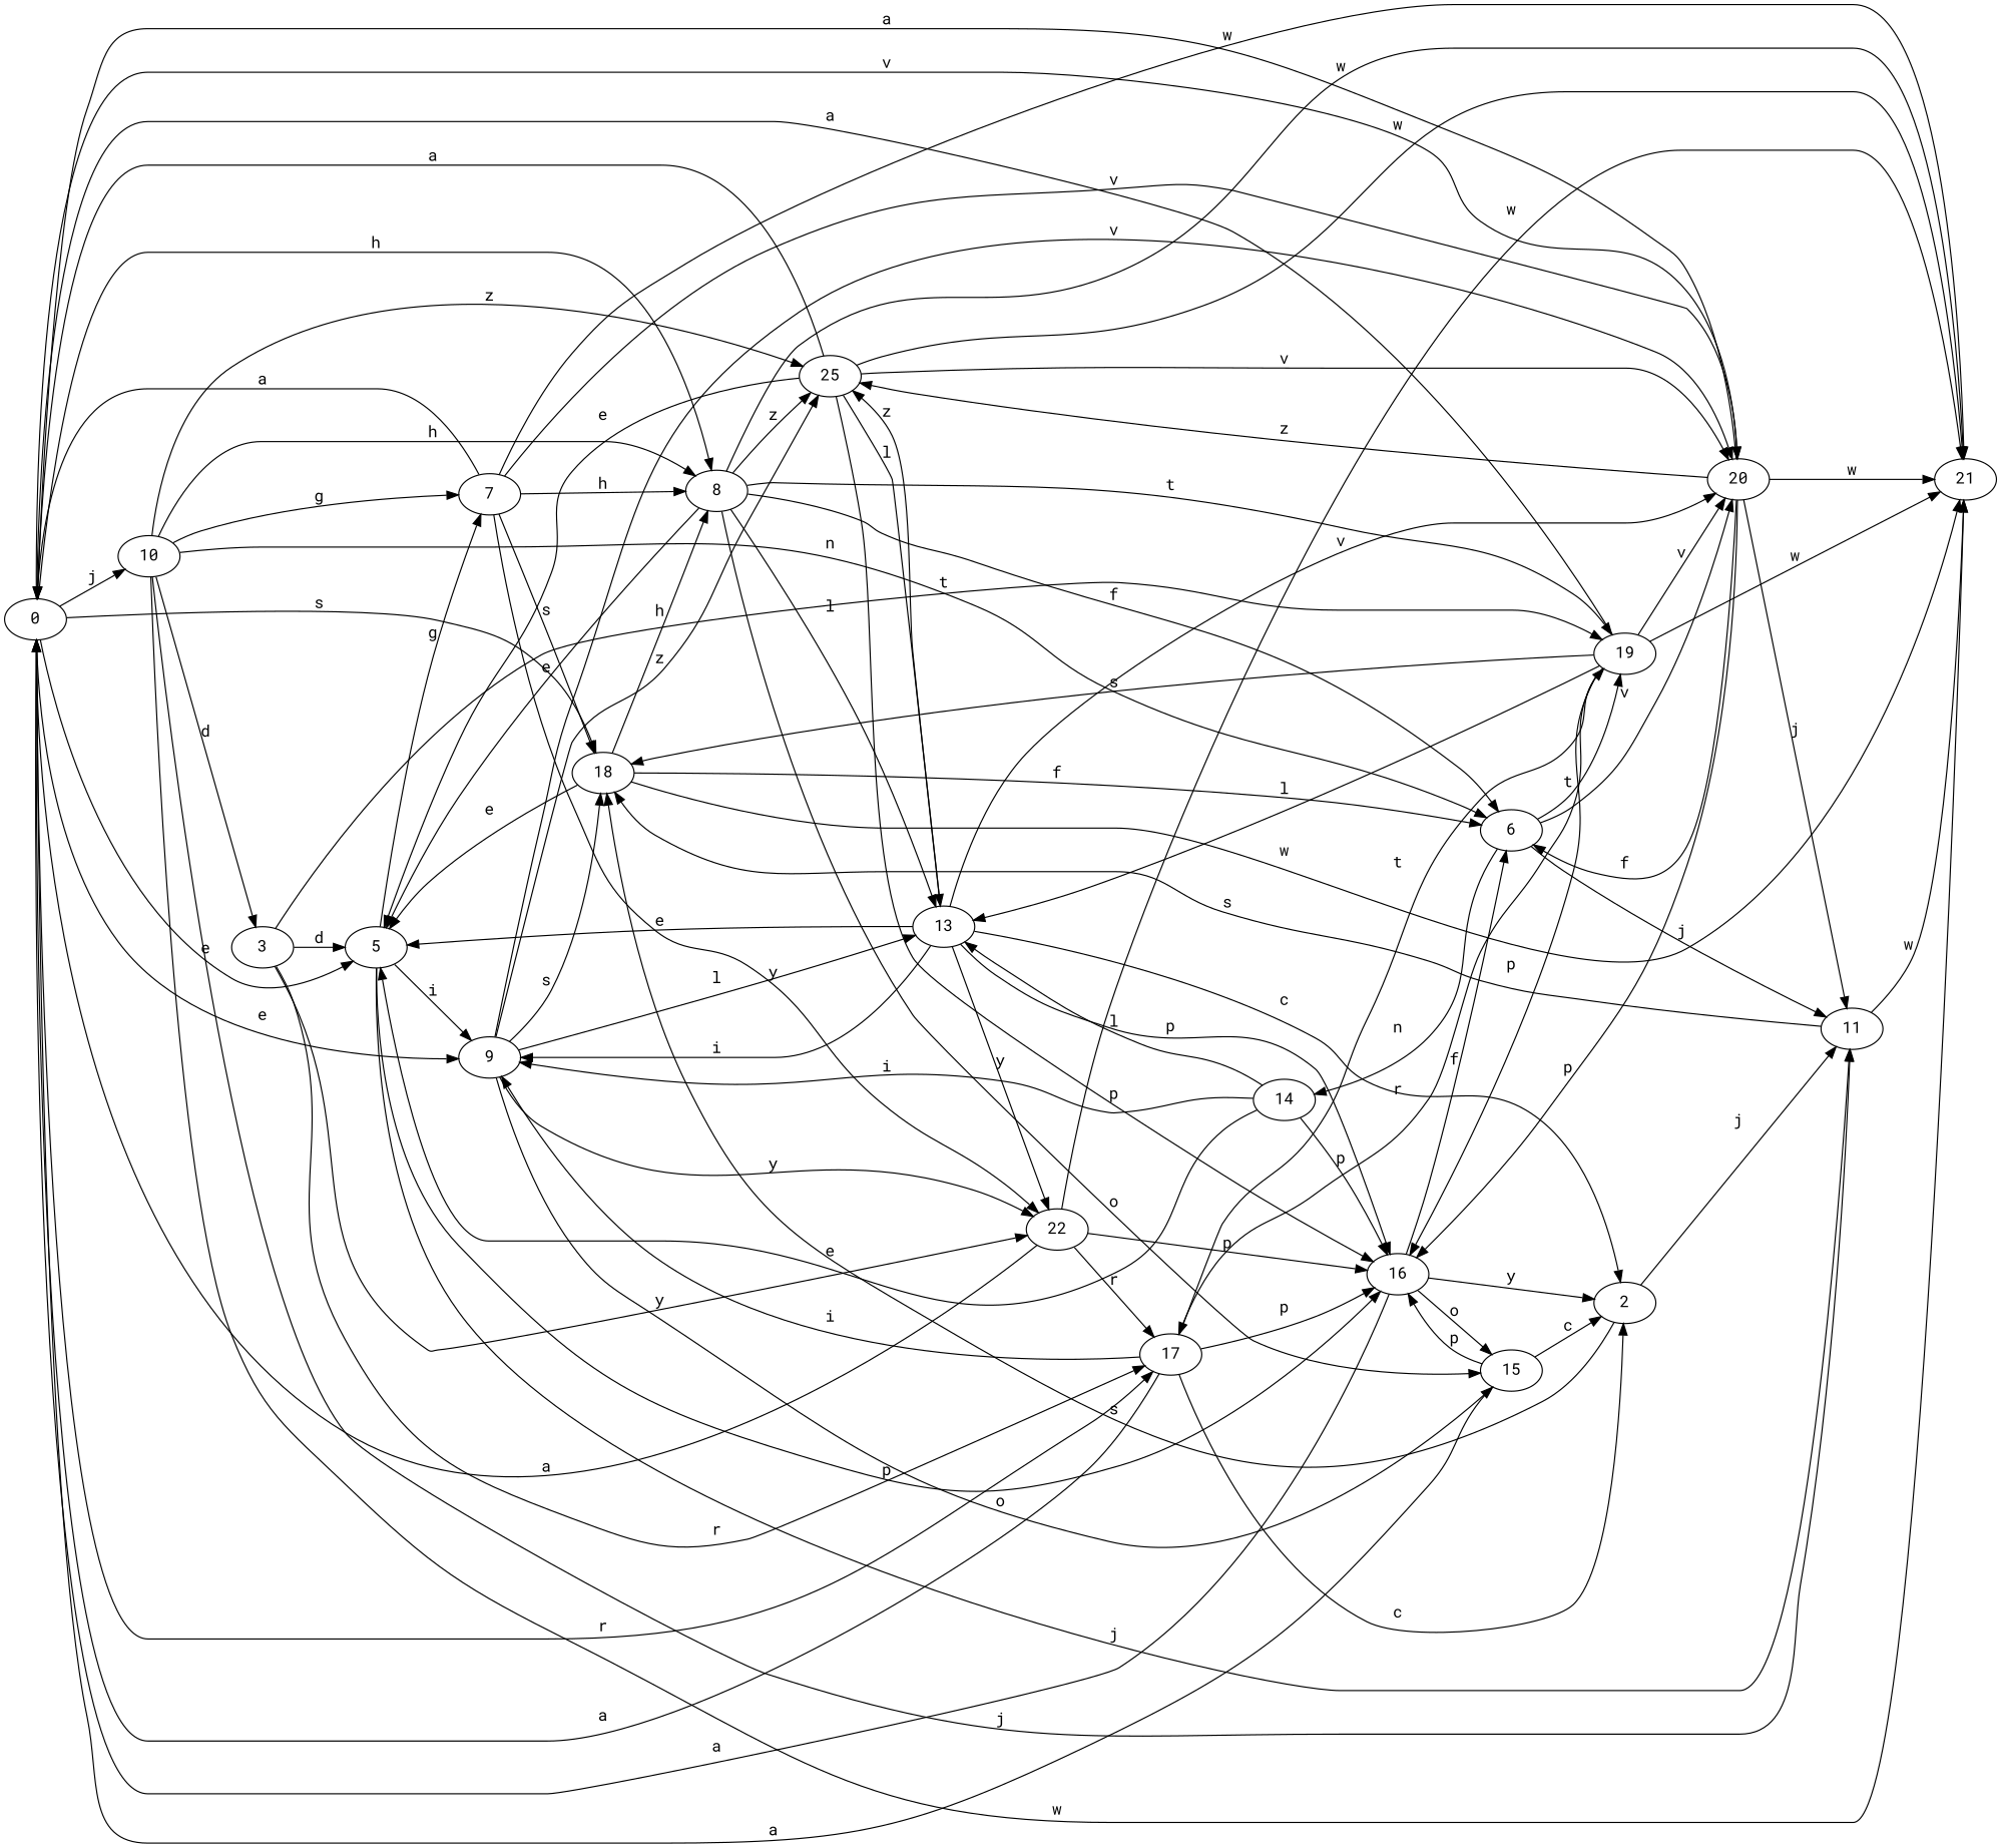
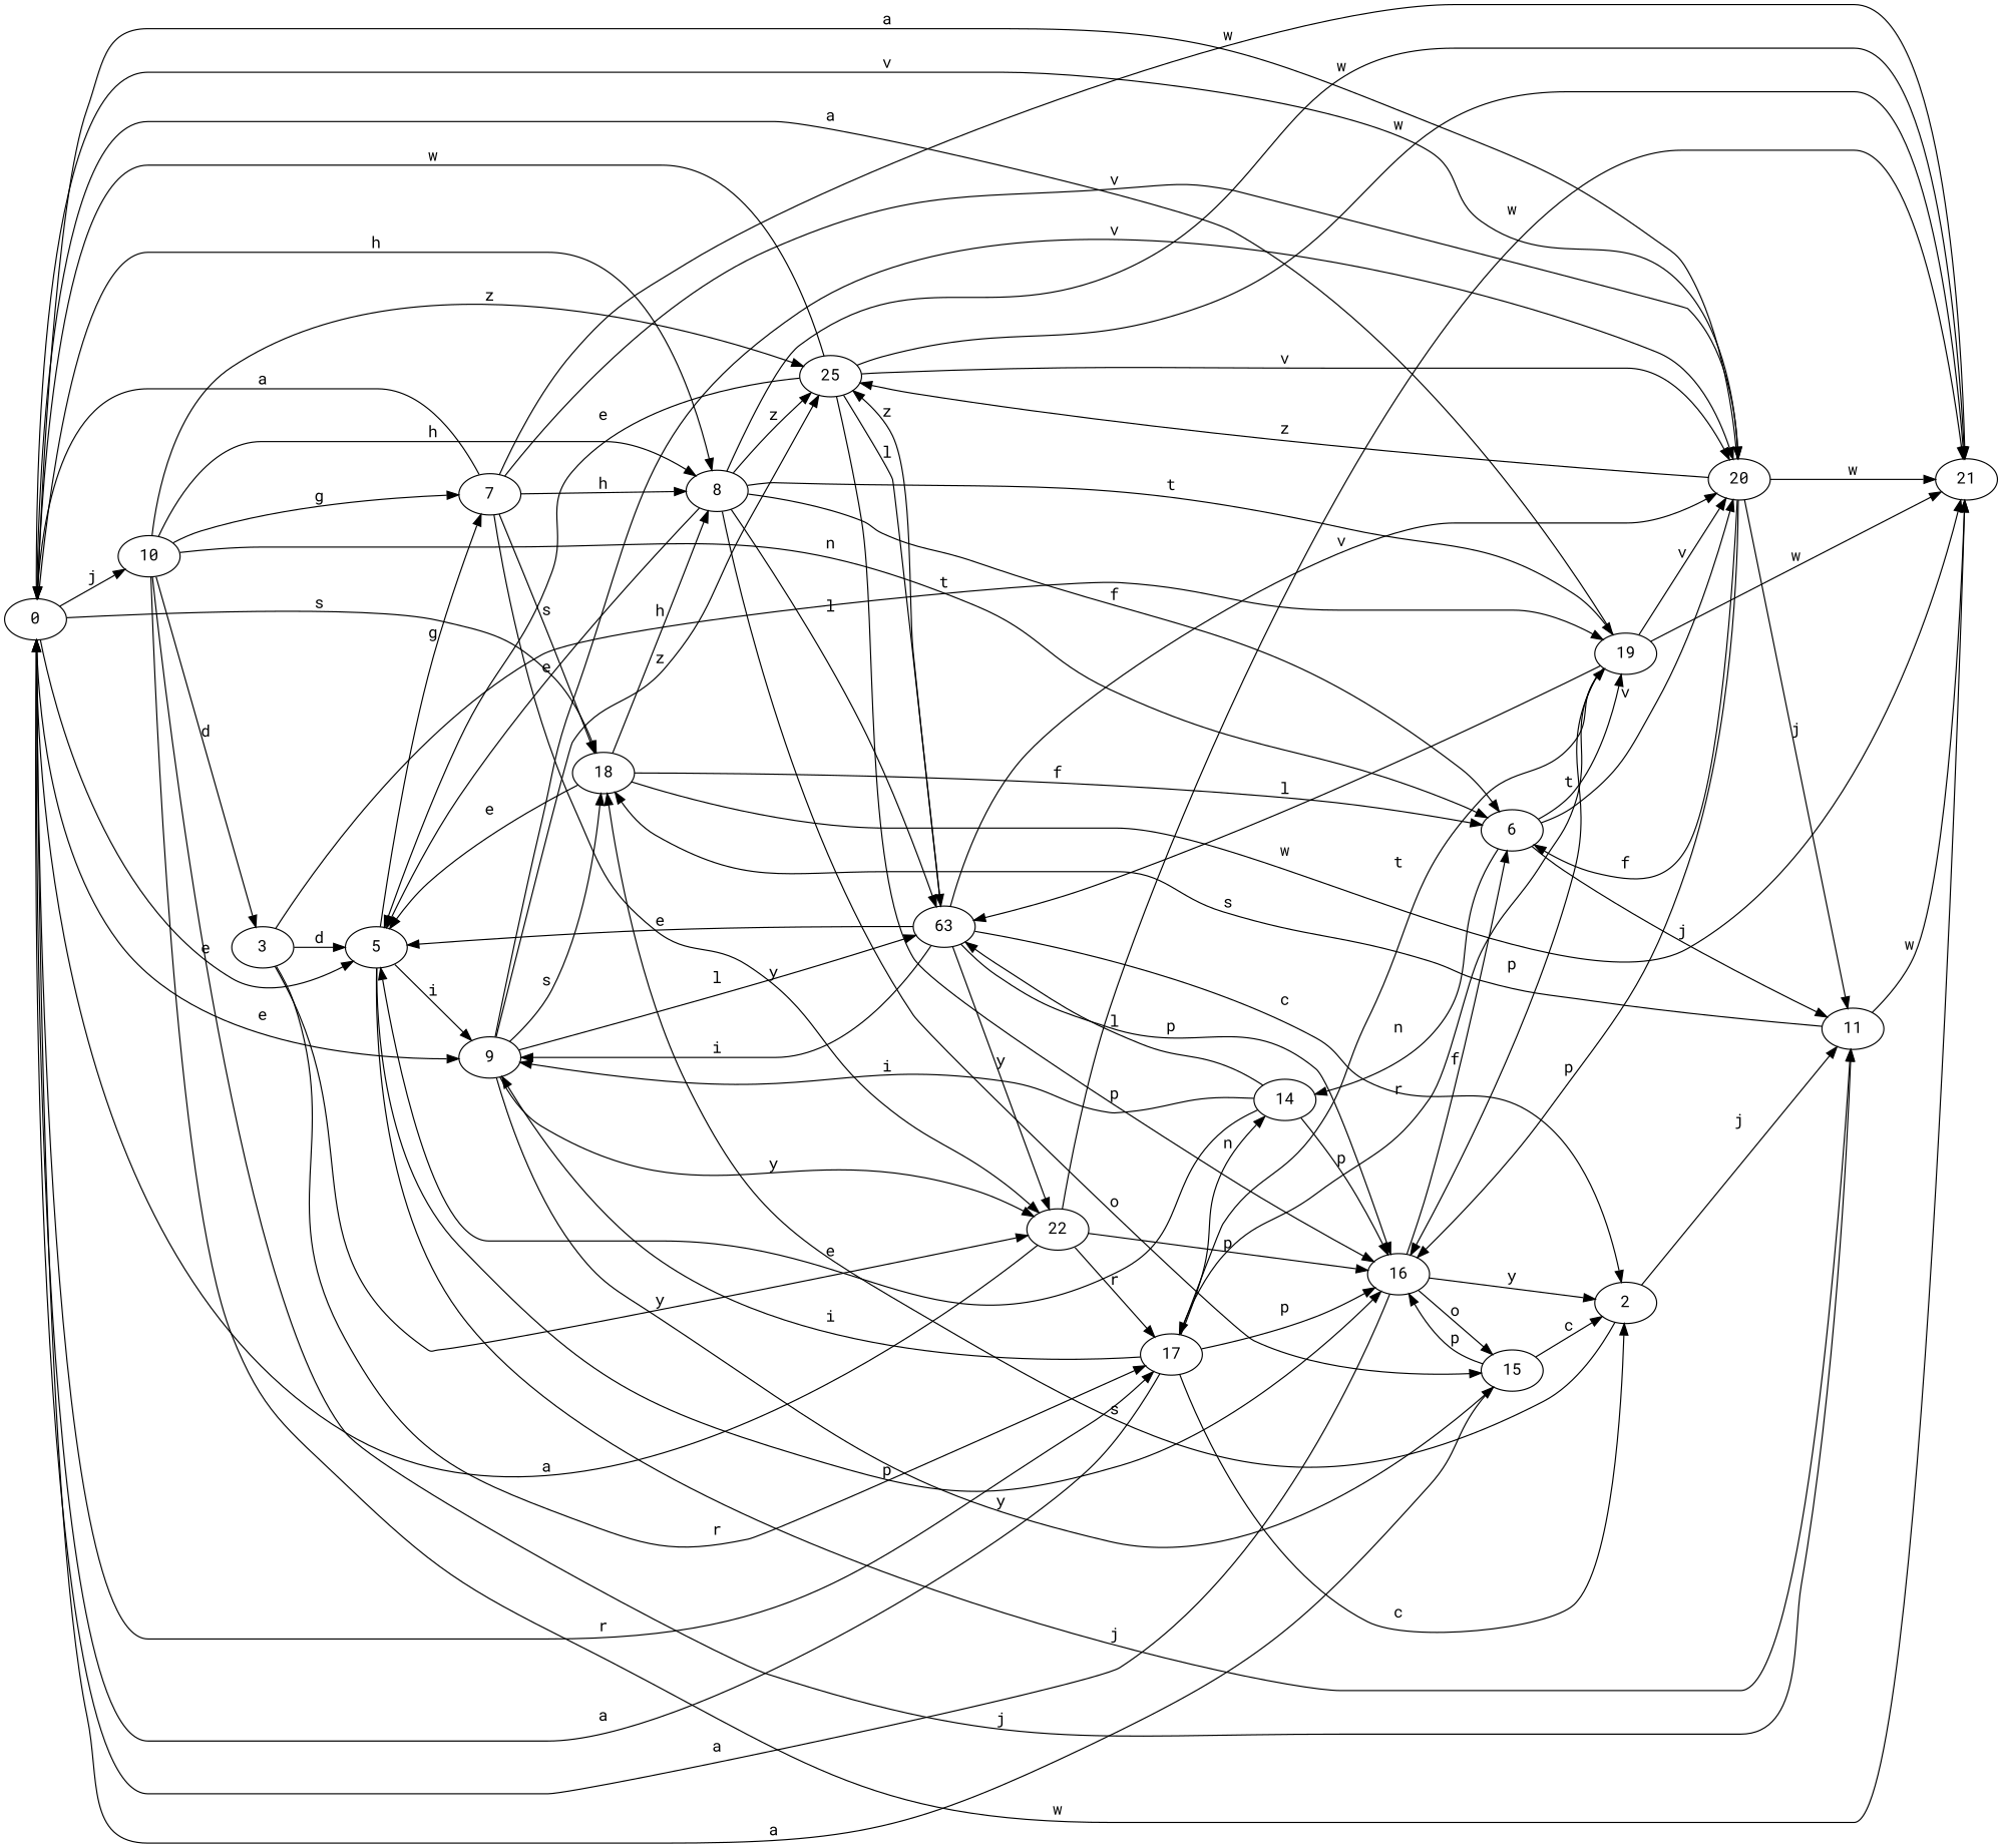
  strict digraph {
    fontname="Roboto Mono"
    rankdir=LR
    node [fontname="Roboto Mono"]
    edge [fontname="Roboto Mono"]
    0
    5
    8
    9
    10
    17
    18
    20
    11
    7
    16
    19
    6
    21
-   13
+   13 [label=63]
    15
    25
    22
    3
    2
    14
    0 -> 5 [label=e]
    0 -> 8 [label=h]
    0 -> 9 [label=e]
    0 -> 10 [label=j]
    0 -> 17 [label=r]
    0 -> 18 [label=s]
    0 -> 20 [label=v]
    5 -> 9 [label=i]
    5 -> 11 [label=j]
    5 -> 7 [label=g]
    5 -> 16 [label=p]
    8 -> 5 [label=e]
    8 -> 19 [label=t]
    8 -> 6 [label=f]
    8 -> 21 [label=w]
    8 -> 13 [label=l]
    8 -> 15 [label=o]
    8 -> 25 [label=z]
    9 -> 18 [label=s]
    9 -> 20 [label=v]
    9 -> 13 [label=l]
-   9 -> 15 [label=o]
+   9 -> 15 [label=y]
    9 -> 25 [label=z]
    9 -> 22 [label=y]
    10 -> 8 [label=h]
    10 -> 11 [label=j]
    10 -> 7 [label=g]
    10 -> 6 [label=n]
    10 -> 21 [label=w]
    10 -> 25 [label=z]
    10 -> 3 [label=d]
    17 -> 0 [label=a]
    17 -> 9 [label=i]
    17 -> 16 [label=p]
    17 -> 19 [label=t]
    17 -> 2 [label=c]
+   17 -> 14 [label=n]
    18 -> 5 [label=e]
    18 -> 8 [label=h]
    18 -> 6 [label=f]
    18 -> 21 [label=w]
    20 -> 0 [label=a]
    20 -> 11 [label=j]
    20 -> 16 [label=p]
    20 -> 6 [label=f]
    20 -> 21 [label=w]
    20 -> 25 [label=z]
    11 -> 18 [label=s]
    11 -> 21 [label=w]
    7 -> 0 [label=a]
    7 -> 8 [label=h]
    7 -> 18 [label=s]
    7 -> 20 [label=v]
    7 -> 21 [label=w]
    7 -> 22 [label=y]
    16 -> 0 [label=a]
    16 -> 6 [label=f]
    16 -> 15 [label=o]
    16 -> 2 [label=y]
    19 -> 0 [label=a]
    19 -> 17 [label=r]
-   19 -> 18 [label=s]
    19 -> 20 [label=v]
    19 -> 16 [label=p]
    19 -> 21 [label=w]
    19 -> 13 [label=l]
    6 -> 20 [label=v]
    6 -> 11 [label=j]
    6 -> 19 [label=t]
    6 -> 14 [label=n]
    13 -> 5 [label=e]
    13 -> 9 [label=i]
    13 -> 20 [label=v]
    13 -> 16 [label=p]
    13 -> 25 [label=z]
    13 -> 22 [label=y]
    13 -> 2 [label=c]
    15 -> 0 [label=a]
    15 -> 16 [label=p]
    15 -> 2 [label=c]
-   25 -> 0 [label=a]
+   25 -> 0 [label=w]
    25 -> 5 [label=e]
    25 -> 20 [label=v]
    25 -> 16 [label=p]
    25 -> 21 [label=w]
    25 -> 13 [label=l]
    22 -> 0 [label=a]
    22 -> 17 [label=r]
    22 -> 16 [label=p]
    22 -> 21 [label=w]
    3 -> 5 [label=d]
    3 -> 17 [label=r]
    3 -> 19 [label=t]
    3 -> 22 [label=y]
    2 -> 18 [label=s]
    2 -> 11 [label=j]
    14 -> 5 [label=e]
    14 -> 9 [label=i]
    14 -> 16 [label=p]
    14 -> 13 [label=l]
  }
